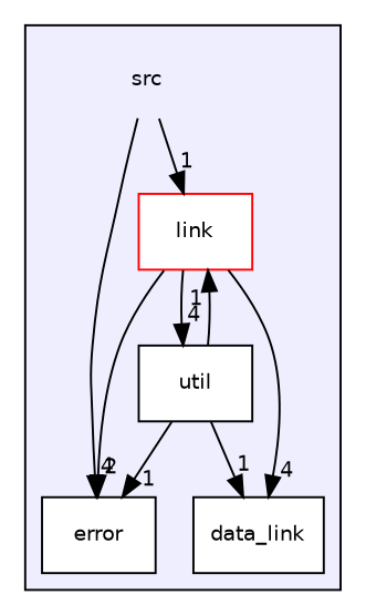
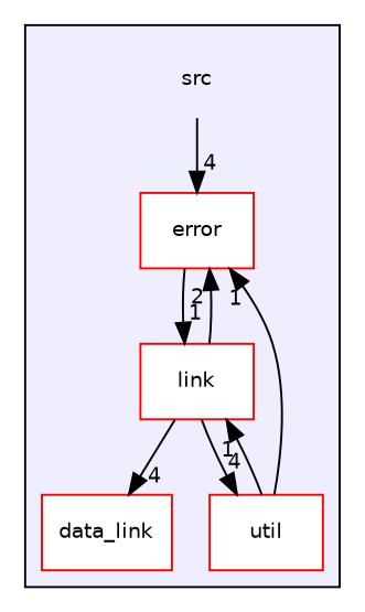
  digraph {
    compound=true
    node [fontname=Helvetica fontsize=10 shape=box color=red fillcolor=white style=filled]
    edge [headlabel=1 labeldistance=1.5 labelfontname=Helvetica labelfontsize=10]
    n1 [label=src shape=plaintext color="" fillcolor="" style=""]
    n2 [label=link]
-   n3 [color=black label=data_link]
-   n4 [color=black label=error]
-   n5 [color=black label=util]
+   n3 [label=data_link]
+   n4 [label=error]
+   n5 [label=util]
    subgraph cluster_1 {
      bgcolor="#eeeeff"
      pencolor=black
      n1
      n2
      n3
      n4
      n5
    }
    n1 -> n4 [headlabel=4]
    n2 -> n3 [headlabel=4]
    n2 -> n4 [headlabel=2]
    n2 -> n5 [headlabel=4]
-   n1 -> n2
+   n4 -> n2
    n5 -> n2
-   n5 -> n3
    n5 -> n4
  }
